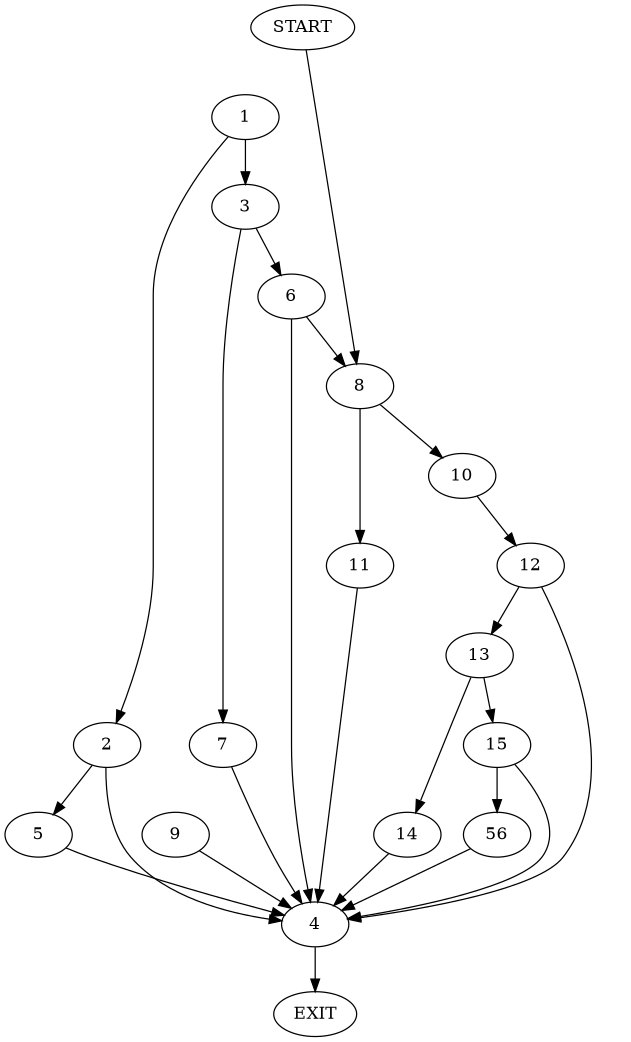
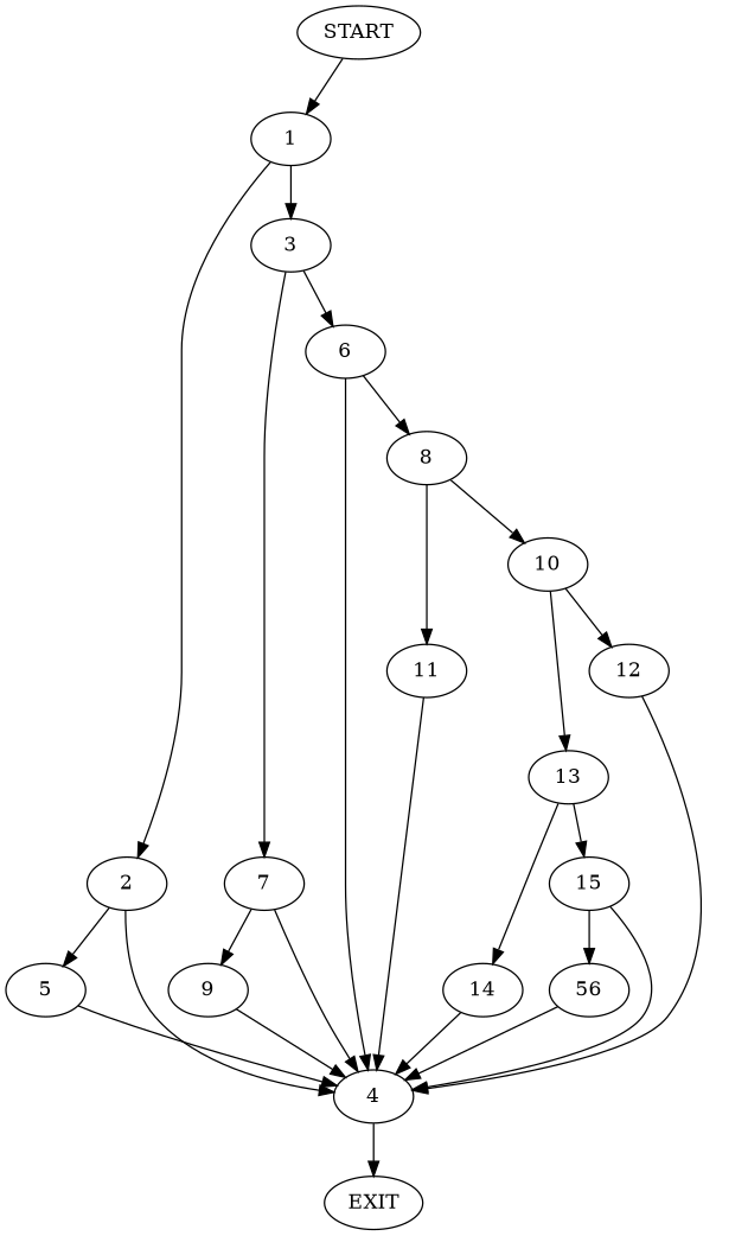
  digraph {
    n1 [label=START]
    1
    2
    3
    n5 [label=EXIT]
    4
    5
    6
    7
    8
    9
    10
    11
    12
    13
    14
    15
    n18 [label=56]
-   n1 -> 8
+   n1 -> 1
    1 -> 2
    1 -> 3
    2 -> 4
    2 -> 5
    3 -> 6
    3 -> 7
    4 -> n5
    5 -> 4
    6 -> 4
    6 -> 8
    7 -> 4
+   7 -> 9
    8 -> 10
    8 -> 11
    9 -> 4
    10 -> 12
-   12 -> 13
+   10 -> 13
    11 -> 4
    12 -> 4
    13 -> 14
    13 -> 15
    14 -> 4
    15 -> 4
    15 -> n18
    n18 -> 4
  }
